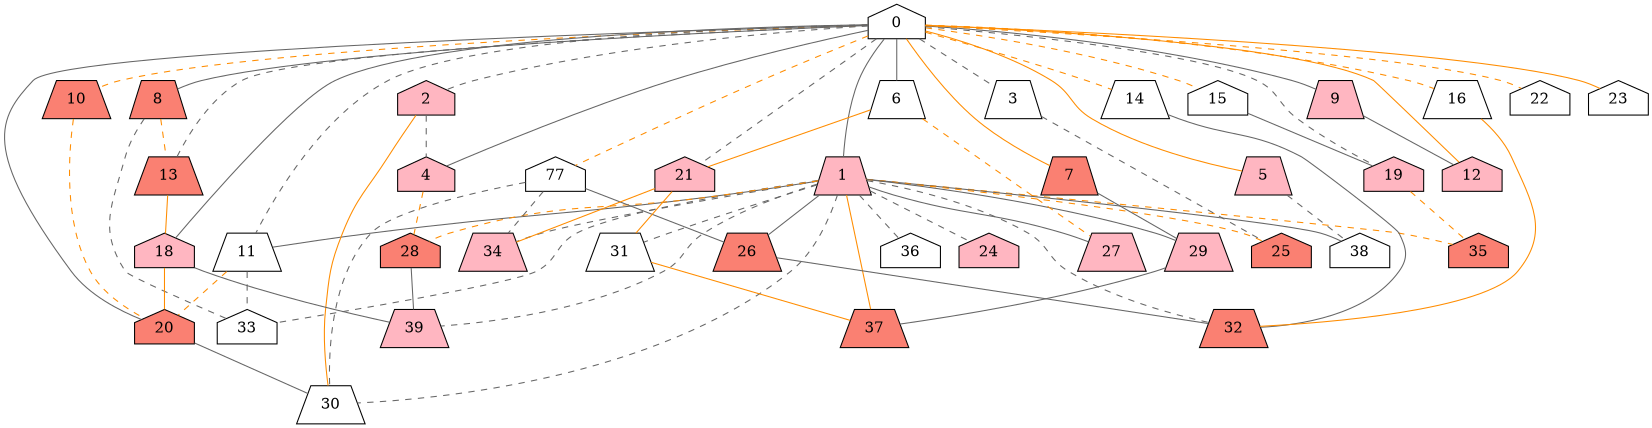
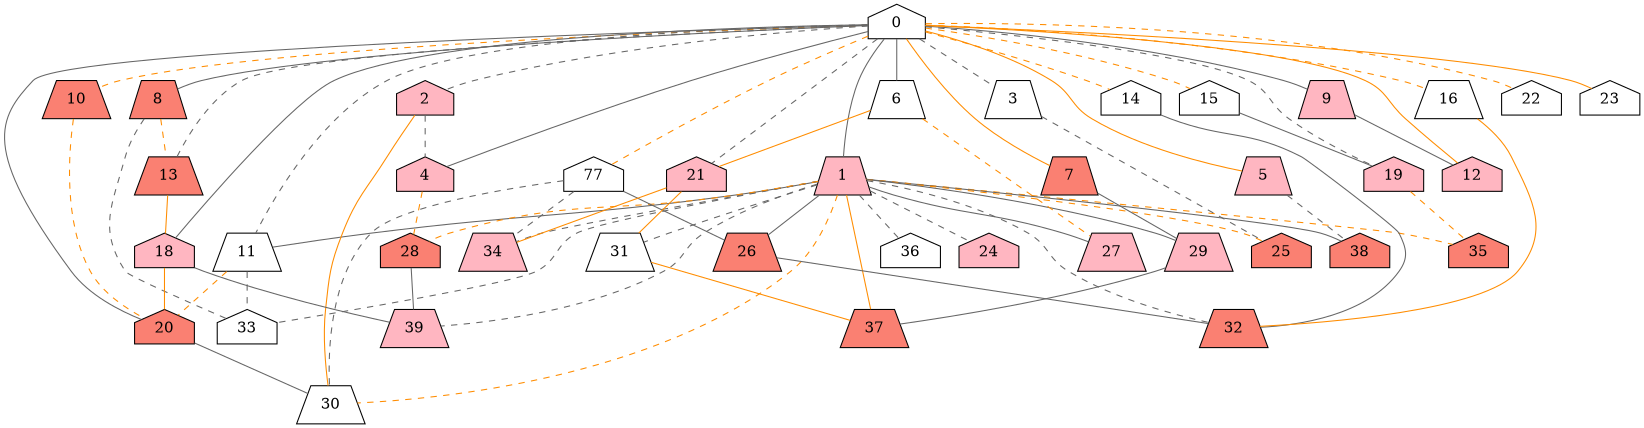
  graph {
    node [fillcolor=lightpink shape=trapezium style=filled]
    edge [color=gray40 style=dashed]
    1
    0 [fillcolor=white shape=house]
    2 [shape=house]
    3 [fillcolor=white]
    4 [shape=house]
    5
    6 [fillcolor=white]
    7 [fillcolor=salmon]
    8 [fillcolor=salmon]
    9
    10 [fillcolor=salmon]
    11 [fillcolor=white]
    12 [shape=house]
    13 [fillcolor=salmon]
-   14 [fillcolor=white]
+   14 [fillcolor=white shape=house]
    15 [fillcolor=white shape=house]
    16 [fillcolor=white]
    n18 [fillcolor=white label=77 shape=house]
    18 [shape=house]
    19 [shape=house]
    20 [fillcolor=salmon shape=house]
    21 [shape=house]
    22 [fillcolor=white shape=house]
    23 [fillcolor=white shape=house]
    32 [fillcolor=salmon]
    34
    35 [fillcolor=salmon shape=house]
    36 [fillcolor=white shape=house]
    37 [fillcolor=salmon]
-   38 [fillcolor=white shape=house]
+   38 [fillcolor=salmon shape=house]
    33 [fillcolor=white shape=house]
    39
    24 [shape=house]
    25 [fillcolor=salmon shape=house]
    26 [fillcolor=salmon]
    27
    28 [fillcolor=salmon shape=house]
    29
    30 [fillcolor=white]
    31 [fillcolor=white]
    1 -- 11 [style=solid]
    1 -- 32
    1 -- 34
    1 -- 35 [color=darkorange]
    1 -- 36
    1 -- 37 [color=darkorange style=solid]
    1 -- 38 [style=solid]
    1 -- 33
    1 -- 39
    1 -- 24
    1 -- 25 [color=darkorange]
    1 -- 26 [style=solid]
    1 -- 27 [style=solid]
    1 -- 28 [color=darkorange]
    1 -- 29 [style=solid]
-   1 -- 30
+   1 -- 30 [color=darkorange]
    1 -- 31
    0 -- 1 [style=solid]
    0 -- 2
    0 -- 3
    0 -- 4 [style=solid]
    0 -- 5 [color=darkorange style=solid]
    0 -- 6 [style=solid]
    0 -- 7 [color=darkorange style=solid]
    0 -- 8 [style=solid]
    0 -- 9 [style=solid]
    0 -- 10 [color=darkorange]
    0 -- 11
    0 -- 12 [color=darkorange style=solid]
    0 -- 13
    0 -- 14 [color=darkorange]
    0 -- 15 [color=darkorange]
    0 -- 16 [color=darkorange]
    0 -- n18 [color=darkorange]
    0 -- 18 [style=solid]
    0 -- 19
    0 -- 20 [style=solid]
    0 -- 21
    0 -- 22 [color=darkorange]
    0 -- 23 [color=darkorange style=solid]
    2 -- 4
    2 -- 30 [color=darkorange style=solid]
    3 -- 25
    4 -- 28 [color=darkorange]
    5 -- 38
    6 -- 21 [color=darkorange style=solid]
    6 -- 27 [color=darkorange]
    7 -- 29 [style=solid]
    8 -- 13 [color=darkorange]
    8 -- 33
    9 -- 12 [style=solid]
    10 -- 20 [color=darkorange]
    11 -- 20 [color=darkorange]
    11 -- 33
    13 -- 18 [color=darkorange style=solid]
    14 -- 32 [style=solid]
    15 -- 19 [style=solid]
    16 -- 32 [color=darkorange style=solid]
    n18 -- 34
    n18 -- 26 [style=solid]
    n18 -- 30
    18 -- 20 [color=darkorange style=solid]
    18 -- 39 [style=solid]
    19 -- 35 [color=darkorange]
    20 -- 30 [style=solid]
    21 -- 34 [color=darkorange style=solid]
    21 -- 31 [color=darkorange style=solid]
    26 -- 32 [style=solid]
    28 -- 39 [style=solid]
    29 -- 37 [style=solid]
    31 -- 37 [color=darkorange style=solid]
  }
